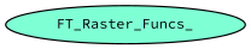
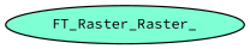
  digraph {
    rankdir=LR
    fontname="Source Code Pro"
-   n1 [color=black fillcolor=aquamarine fontname="Source Code Pro" fontsize=10 height=0.2 label=FT_Raster_Funcs_ shape=ellipse style=filled width=0.4]
+   n1 [color=black fillcolor=aquamarine fontname="Source Code Pro" fontsize=10 height=0.2 label=FT_Raster_Raster_ shape=ellipse style=filled width=0.4]
  }
